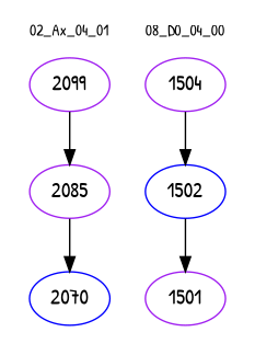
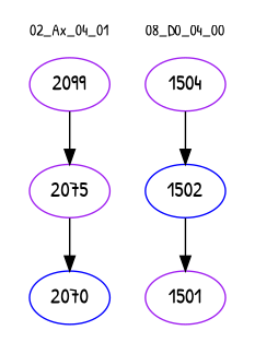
  digraph {
    fontname="Patrick Hand"
    node [color=purple fontname="Patrick Hand"]
    edge [color=black fontname="Patrick Hand"]
-   n1 [label=2085]
+   n1 [label=2075]
    n2 [color=blue label=2070]
    n3 [label=2099]
    n4 [color=blue label=1502]
    n5 [label=1504]
    n6 [label=1501]
    subgraph cluster_1 {
      color=white
      fontsize=10
      label="02_Ax_04_01"
      n1
      n2
      n3
    }
    subgraph cluster_2 {
      color=white
      fontsize=10
      label="08_D0_04_00"
      n4
      n5
      n6
    }
    n1 -> n2
    n3 -> n1
    n4 -> n6
    n5 -> n4
  }
